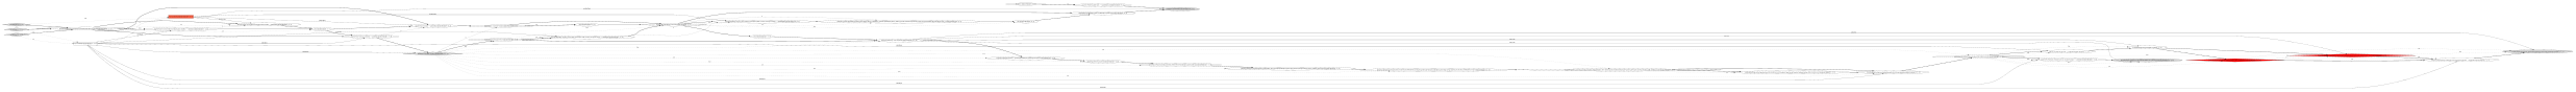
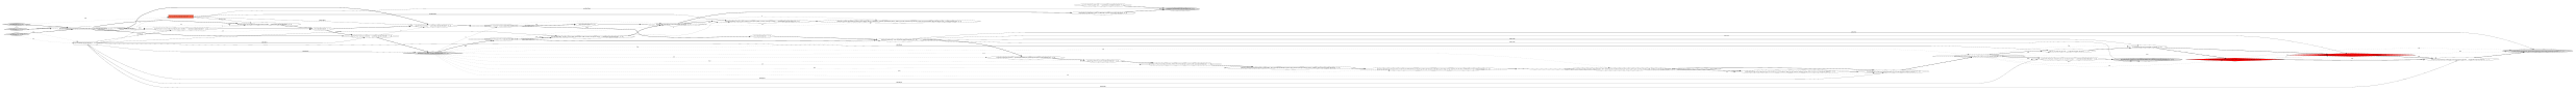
  digraph {
    fontname=Nunito
    rankdir=LR
    node [fillcolor=white fontname=Nunito shape=ellipse style=filled]
    edge [fontname=Nunito style=bold]
    n1 [label="jobConfig.setProperty(ConfigurationKeys.JOB_SCHEDULE_KEY,flowSpecProperties.getProperty(ConfigurationKeys.JOB_SCHEDULE_KEY))@@@22@@@['1', '1', '0']"]
    n2 [label="this.scheduledFlowSpecs.put(addedSpec.getUri().toString(),addedSpec)@@@24@@@['1', '1', '0']"]
    n3 [label="jobConfig.containsKey(ConfigurationKeys.JOB_SCHEDULE_KEY)@@@25@@@['1', '1', '0']" shape=diamond]
    n4 [label="_log.info(\"System not yet initialized. Skipping Spec Addition: \" + addedSpec)@@@4@@@['1', '1', '0']"]
    n5 [label="_log.info(\"System not yet initialized. Skipping Spec Update: \" + updatedSpec)@@@4@@@['0', '0', '1']"]
    n6 [label="return@@@5@@@['1', '1', '1']"]
    n7 [label="_log.info(\"New Flow Spec detected: \" + addedSpec)@@@7@@@['1', '1', '0']"]
    n8 [label="_log.info(\"Spec changed: \" + updatedSpec)@@@7@@@['0', '0', '1']"]
-   n9 [label="Exception e@@@19@@@['0', '0', '1']" shape=diamond]
    n10 [label="_log.error(\"Failed to update Spec: \" + updatedSpec,e)@@@20@@@['0', '0', '1']"]
    n11 [fillcolor=lightgray label="onAddSpec(updatedSpec)@@@23@@@['0', '0', '1']"]
    n12 [fillcolor=red label="jobConfig.containsKey(ConfigurationKeys.FLOW_RUN_IMMEDIATELY)@@@28@@@['1', '0', '0']" shape=diamond]
    n13 [fillcolor=lightgray label="this.jobExecutor.execute(new NonScheduledJobRunner(jobConfig,null))@@@30@@@['1', '1', '0']"]
    n14 [label="_log.info(\"RunImmediately requested, hence executing FlowSpec: \" + addedSpec)@@@29@@@['1', '1', '0']"]
    n15 [fillcolor=red label="PropertiesUtils.getPropAsBoolean(jobConfig,ConfigurationKeys.FLOW_RUN_IMMEDIATELY,\"false\")@@@28@@@['0', '1', '0']" shape=diamond]
    n16 [label="_log.info(\"Scheduler running in slave mode, forward Spec add via Helix message to master: \" + addedSpec)@@@10@@@['1', '1', '0']"]
    n17 [label="!isActive && helixManager.isPresent()@@@11@@@['1', '1', '1']" shape=diamond]
    n18 [label="_log.info(\"Scheduler running in slave mode, forward Spec update via Helix message to master: \" + updatedSpec)@@@12@@@['0', '0', '1']"]
-   n19 [label="return@@@14@@@['0', '0', '1']"]
    n20 [label="onDeleteSpec(updatedSpec.getUri(),updatedSpec.getVersion())@@@17@@@['0', '0', '1']"]
    n21 [label="HelixUtils.sendUserDefinedMessage(ServiceConfigKeys.HELIX_FLOWSPEC_UPDATE,updatedSpec.getUri().toString(),UUID.randomUUID().toString(),InstanceType.CONTROLLER,helixManager.get(),_log)@@@13@@@['0', '0', '1']"]
    n22 [label="return@@@12@@@['1', '1', '0']"]
    n23 [label="Properties jobConfig = new Properties()@@@15@@@['1', '1', '0']"]
    n24 [fillcolor=lightgray label="this.jobExecutor.execute(new NonScheduledJobRunner(jobConfig,null))@@@35@@@['1', '1', '0']"]
    n25 [label="Properties flowSpecProperties = ((FlowSpec)addedSpec).getConfigAsProperties()@@@16@@@['1', '1', '0']"]
    n26 [label="scheduleJob(jobConfig,null)@@@27@@@['1', '1', '0']"]
    n27 [label="jobConfig.putAll(this.properties)@@@17@@@['1', '1', '0']"]
    n28 [label="!(updatedSpec instanceof FlowSpec)@@@8@@@['0', '0', '1']" shape=diamond]
    n29 [label="return@@@9@@@['0', '0', '1']"]
    n30 [label="flowSpecProperties.containsKey(ConfigurationKeys.JOB_SCHEDULE_KEY) && StringUtils.isNotBlank(flowSpecProperties.getProperty(ConfigurationKeys.JOB_SCHEDULE_KEY))@@@21@@@['1', '1', '0']" shape=diamond]
    n31 [fillcolor=lightgray label="addedSpec instanceof FlowSpec@@@8@@@['1', '1', '0']" shape=diamond]
    n32 [label="jobConfig.setProperty(ConfigurationKeys.JOB_NAME_KEY,addedSpec.getUri().toString())@@@18@@@['1', '1', '0']"]
    n33 [label="jobConfig.setProperty(ConfigurationKeys.JOB_GROUP_KEY,((FlowSpec)addedSpec).getConfig().getValue(ConfigurationKeys.FLOW_GROUP_KEY).toString())@@@19@@@['1', '1', '0']"]
    n34 [label="jobConfig.setProperty(ConfigurationKeys.FLOW_RUN_IMMEDIATELY,ConfigUtils.getString(((FlowSpec)addedSpec).getConfig(),ConfigurationKeys.FLOW_RUN_IMMEDIATELY,\"false\"))@@@20@@@['1', '1', '0']"]
    n35 [label="!isActive && helixManager.isPresent()@@@9@@@['1', '1', '0']" shape=diamond]
    n36 [label="Spec addedSpec@@@2@@@['1', '1', '0']" shape=box]
    n37 [label="_log.info(\"Scheduling flow spec: \" + addedSpec)@@@26@@@['1', '1', '0']"]
    n38 [label="_log.info(\"No FlowSpec schedule found, so running FlowSpec: \" + addedSpec)@@@34@@@['1', '1', '0']"]
    n39 [fillcolor=tomato label="Spec updatedSpec@@@2@@@['0', '0', '1']" shape=box]
    n40 [label="this.helixManager.isPresent() && !this.helixManager.get().isConnected()@@@3@@@['1', '1', '1']" shape=diamond]
    n41 [fillcolor=lightgray label="onAddSpec['0', '1', '0']" shape=diamond]
    n42 [fillcolor=lightgray label="onUpdateSpec['0', '0', '1']" shape=diamond]
    n43 [fillcolor=lightgray label="onAddSpec['1', '0', '0']" shape=diamond]
    n1 -> n2
    n2 -> n3
    n3 -> n12 [label=true style=dotted]
    n3 -> n15 [label=true style=dotted]
    n3 -> n24 [label=false style=dotted]
    n3 -> n26 [label=true style=dotted]
    n3 -> n37 [label=true style=dotted]
    n3 -> n37
    n3 -> n38
    n3 -> n38 [label=false style=dotted]
    n4 -> n5 [label=0 style=dashed]
    n4 -> n6
    n5 -> n6
    n6 -> n7
    n6 -> n8
    n7 -> n8 [label=0 style=dashed]
    n7 -> n31
    n8 -> n28
-   n9 -> n10 [label=true style=dotted]
-   n9 -> n10
    n10 -> n11
    n12 -> n13 [label=true style=dotted]
    n12 -> n14 [label=true style=dotted]
    n12 -> n14
    n12 -> n15 [label=0 style=dashed]
    n14 -> n13
    n15 -> n13 [label=true style=dotted]
    n15 -> n14 [label=true style=dotted]
    n15 -> n14
    n16 -> n17
    n16 -> n18 [label=0 style=dashed]
    n17 -> n18 [label=true style=dotted]
    n17 -> n18
-   n17 -> n19 [label=true style=dotted]
    n17 -> n20
    n17 -> n21 [label=true style=dotted]
    n17 -> n21 [label=0 style=dashed]
-   n17 -> n22
+   n28 -> n22
    n18 -> n21
-   n19 -> n20
    n20 -> n11
-   n21 -> n19
    n22 -> n23
    n23 -> n13 [label=jobConfig style=solid]
    n23 -> n15 [label=jobConfig style=solid]
    n23 -> n24 [label=jobConfig style=solid]
    n23 -> n25
    n23 -> n26 [label=jobConfig style=solid]
    n25 -> n27
    n26 -> n12
    n26 -> n15
    n27 -> n32
-   n28 -> n17
+   n28 -> n17 [style=dotted]
    n28 -> n29
    n28 -> n29 [label=true style=dotted]
    n29 -> n17
    n30 -> n1
    n30 -> n1 [label=true style=dotted]
    n30 -> n2
    n31 -> n2 [label=true style=dotted]
    n31 -> n3 [label=true style=dotted]
    n31 -> n23 [label=true style=dotted]
    n31 -> n25 [label=true style=dotted]
    n31 -> n27 [label=true style=dotted]
    n31 -> n28 [label=0 style=dashed]
    n31 -> n30 [label=true style=dotted]
    n31 -> n32 [label=true style=dotted]
    n31 -> n33 [label=true style=dotted]
    n31 -> n34 [label=true style=dotted]
    n31 -> n35
    n31 -> n35 [label=true style=dotted]
    n32 -> n33
    n33 -> n34
    n34 -> n30
    n35 -> n16 [label=true style=dotted]
    n35 -> n16
    n35 -> n17 [label=true style=dotted]
    n35 -> n23
    n36 -> n2 [label=addedSpec style=solid]
    n36 -> n4 [label=addedSpec style=solid]
    n36 -> n7 [label=addedSpec style=solid]
    n36 -> n14 [label=addedSpec style=solid]
    n36 -> n16 [label=addedSpec style=solid]
    n36 -> n31 [label=addedSpec style=solid]
    n36 -> n37 [label=addedSpec style=solid]
    n36 -> n38 [label=addedSpec style=solid]
    n36 -> n39 [label=0 style=dashed]
    n37 -> n26
    n38 -> n24
    n39 -> n5 [label=updatedSpec style=solid]
    n39 -> n8 [label=updatedSpec style=solid]
    n39 -> n11 [label=updatedSpec style=solid]
    n39 -> n18 [label=updatedSpec style=solid]
    n40 -> n4 [label=true style=dotted]
    n40 -> n4
    n40 -> n5
    n40 -> n5 [label=true style=dotted]
    n40 -> n6 [label=true style=dotted]
    n40 -> n7
    n40 -> n8
    n41 -> n36 [label=true style=dotted]
    n41 -> n40
    n42 -> n39 [label=true style=dotted]
    n42 -> n40
    n43 -> n36 [label=true style=dotted]
    n43 -> n40
  }
